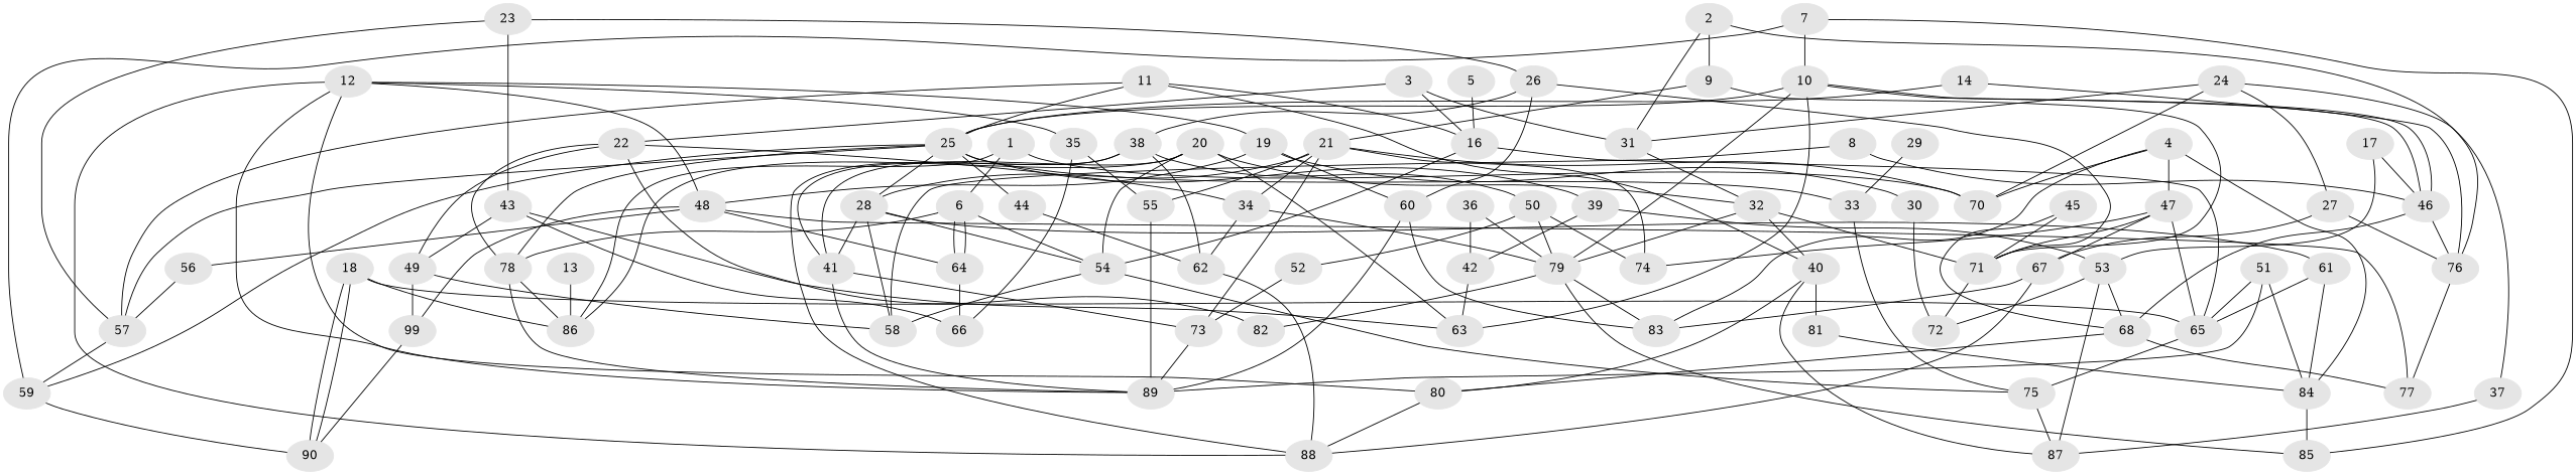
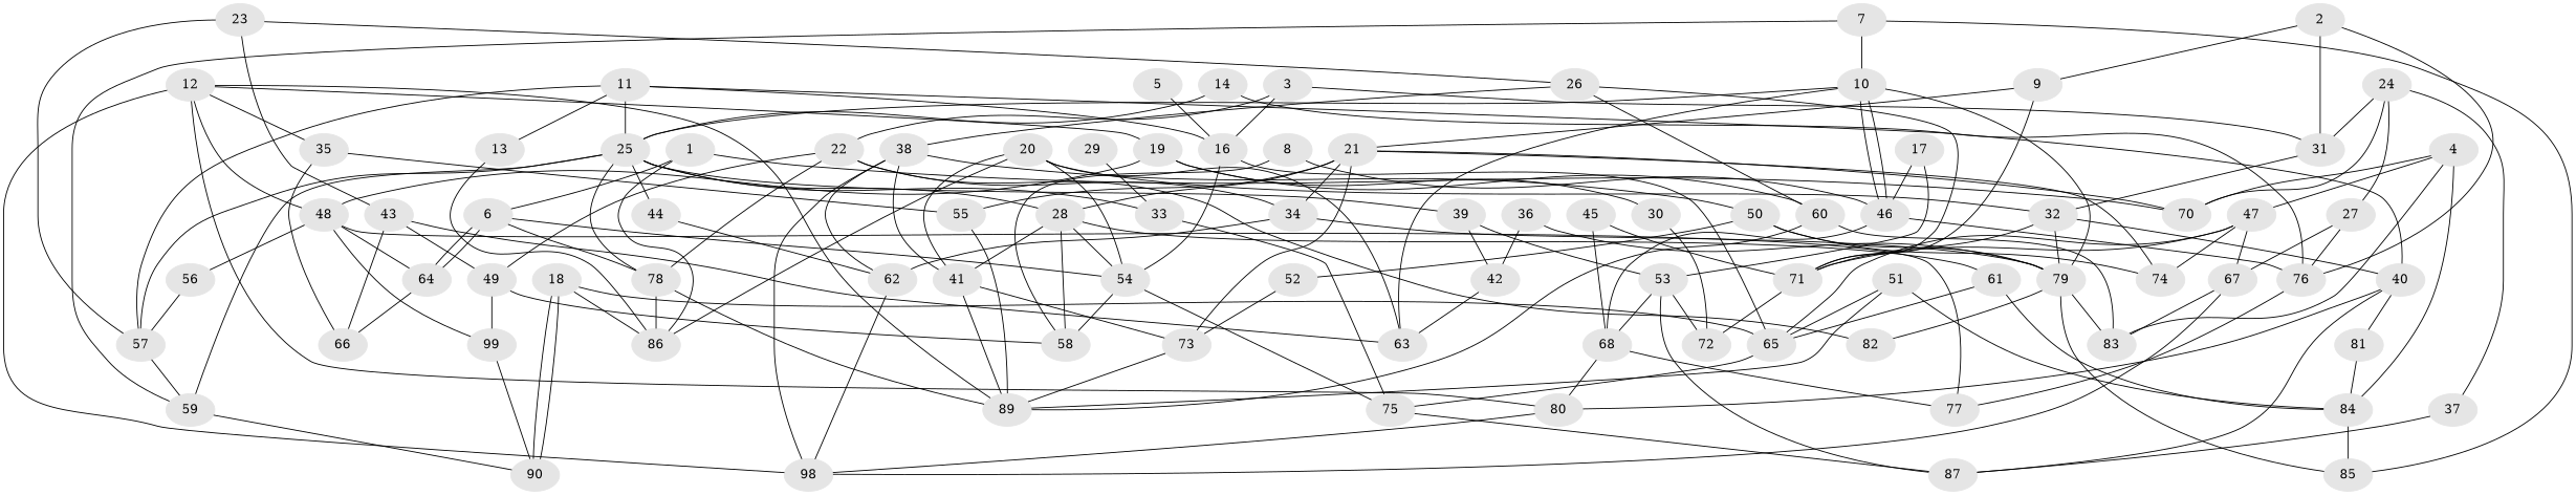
  graph {
    node [color=gray90 style=filled]
    1
    6
    70
    86
    54
    64
    78
    2
    9
    31
    76
    21
    71
    32
    77
    3
    16
    22
    65
    34
    49
    82
    4
    47
    83
    84
    74
    67
    85
    5
    29
    33
    58
    75
    66
    7
    10
    59
    46
    25
    63
    79
    90
    8
    68
    28
    55
    73
    72
    57
    39
    44
    11
    13
    40
    80
    87
    81
    12
    89
    19
    35
    48
-   88
+   88 [label=98]
    30
    60
    56
    n68 [label=99]
    14
    17
    53
    18
    20
    41
    61
    62
    23
    26
    43
    38
    24
    27
    37
    42
    50
    36
    52
    45
    51
    1 -- 6
    1 -- 70
    1 -- 86
    6 -- 54
    6 -- 64
    6 -- 64
    6 -- 78
    54 -- 58
    54 -- 75
    64 -- 66
    78 -- 86
    78 -- 89
    2 -- 9
    2 -- 31
    2 -- 76
    9 -- 21
    9 -- 71
    31 -- 32
    76 -- 77
    21 -- 70
    21 -- 34
    21 -- 74
    21 -- 28
    21 -- 55
    21 -- 73
    71 -- 72
    32 -- 71
    32 -- 79
    32 -- 40
    3 -- 31
    3 -- 16
    3 -- 22
    16 -- 54
    16 -- 65
    22 -- 78
    22 -- 34
    22 -- 49
    22 -- 82
    65 -- 75
    34 -- 79
    34 -- 62
    49 -- 58
    49 -- n68
    4 -- 70
    4 -- 47
    4 -- 83
    4 -- 84
    47 -- 71
    47 -- 65
    47 -- 74
    47 -- 67
    84 -- 85
    67 -- 83
    67 -- 88
    5 -- 16
    29 -- 33
    33 -- 75
    75 -- 87
    7 -- 85
    7 -- 10
    7 -- 59
    10 -- 46
    10 -- 46
    10 -- 25
    10 -- 63
    10 -- 79
    59 -- 90
    46 -- 76
    46 -- 68
    25 -- 78
    25 -- 33
    25 -- 59
    25 -- 28
    25 -- 57
    25 -- 39
    25 -- 44
    79 -- 82
    79 -- 83
    79 -- 85
    8 -- 58
    8 -- 46
    68 -- 77
    68 -- 80
    28 -- 54
    28 -- 58
    28 -- 41
    28 -- 61
    55 -- 89
    73 -- 89
    57 -- 59
    39 -- 53
    39 -- 42
    44 -- 62
    11 -- 16
    11 -- 25
    11 -- 57
+   11 -- 13
    11 -- 40
    13 -- 86
    40 -- 80
    40 -- 87
    40 -- 81
    80 -- 88
    81 -- 84
    12 -- 80
    12 -- 89
    12 -- 19
    12 -- 35
    12 -- 48
    12 -- 88
    19 -- 48
    19 -- 30
    19 -- 60
    35 -- 66
    35 -- 55
    48 -- 64
    48 -- 77
    48 -- 56
    48 -- n68
    30 -- 72
    60 -- 83
    60 -- 89
    56 -- 57
    n68 -- 90
    14 -- 76
    14 -- 25
    17 -- 46
    17 -- 53
    53 -- 68
    53 -- 72
    53 -- 87
    18 -- 86
    18 -- 65
    18 -- 90
    18 -- 90
    20 -- 86
    20 -- 54
    20 -- 32
    20 -- 63
    20 -- 41
    41 -- 73
    41 -- 89
    61 -- 65
    61 -- 84
    62 -- 88
    23 -- 57
    23 -- 26
    23 -- 43
    26 -- 71
    26 -- 60
    26 -- 38
    43 -- 49
    43 -- 66
    43 -- 63
    38 -- 88
    38 -- 41
    38 -- 62
    38 -- 50
    24 -- 70
    24 -- 31
    24 -- 27
    24 -- 37
    27 -- 76
    27 -- 67
    37 -- 87
    42 -- 63
    50 -- 74
    50 -- 79
    50 -- 52
    36 -- 79
    36 -- 42
    52 -- 73
    45 -- 71
    45 -- 68
    51 -- 65
    51 -- 84
    51 -- 89
  }
